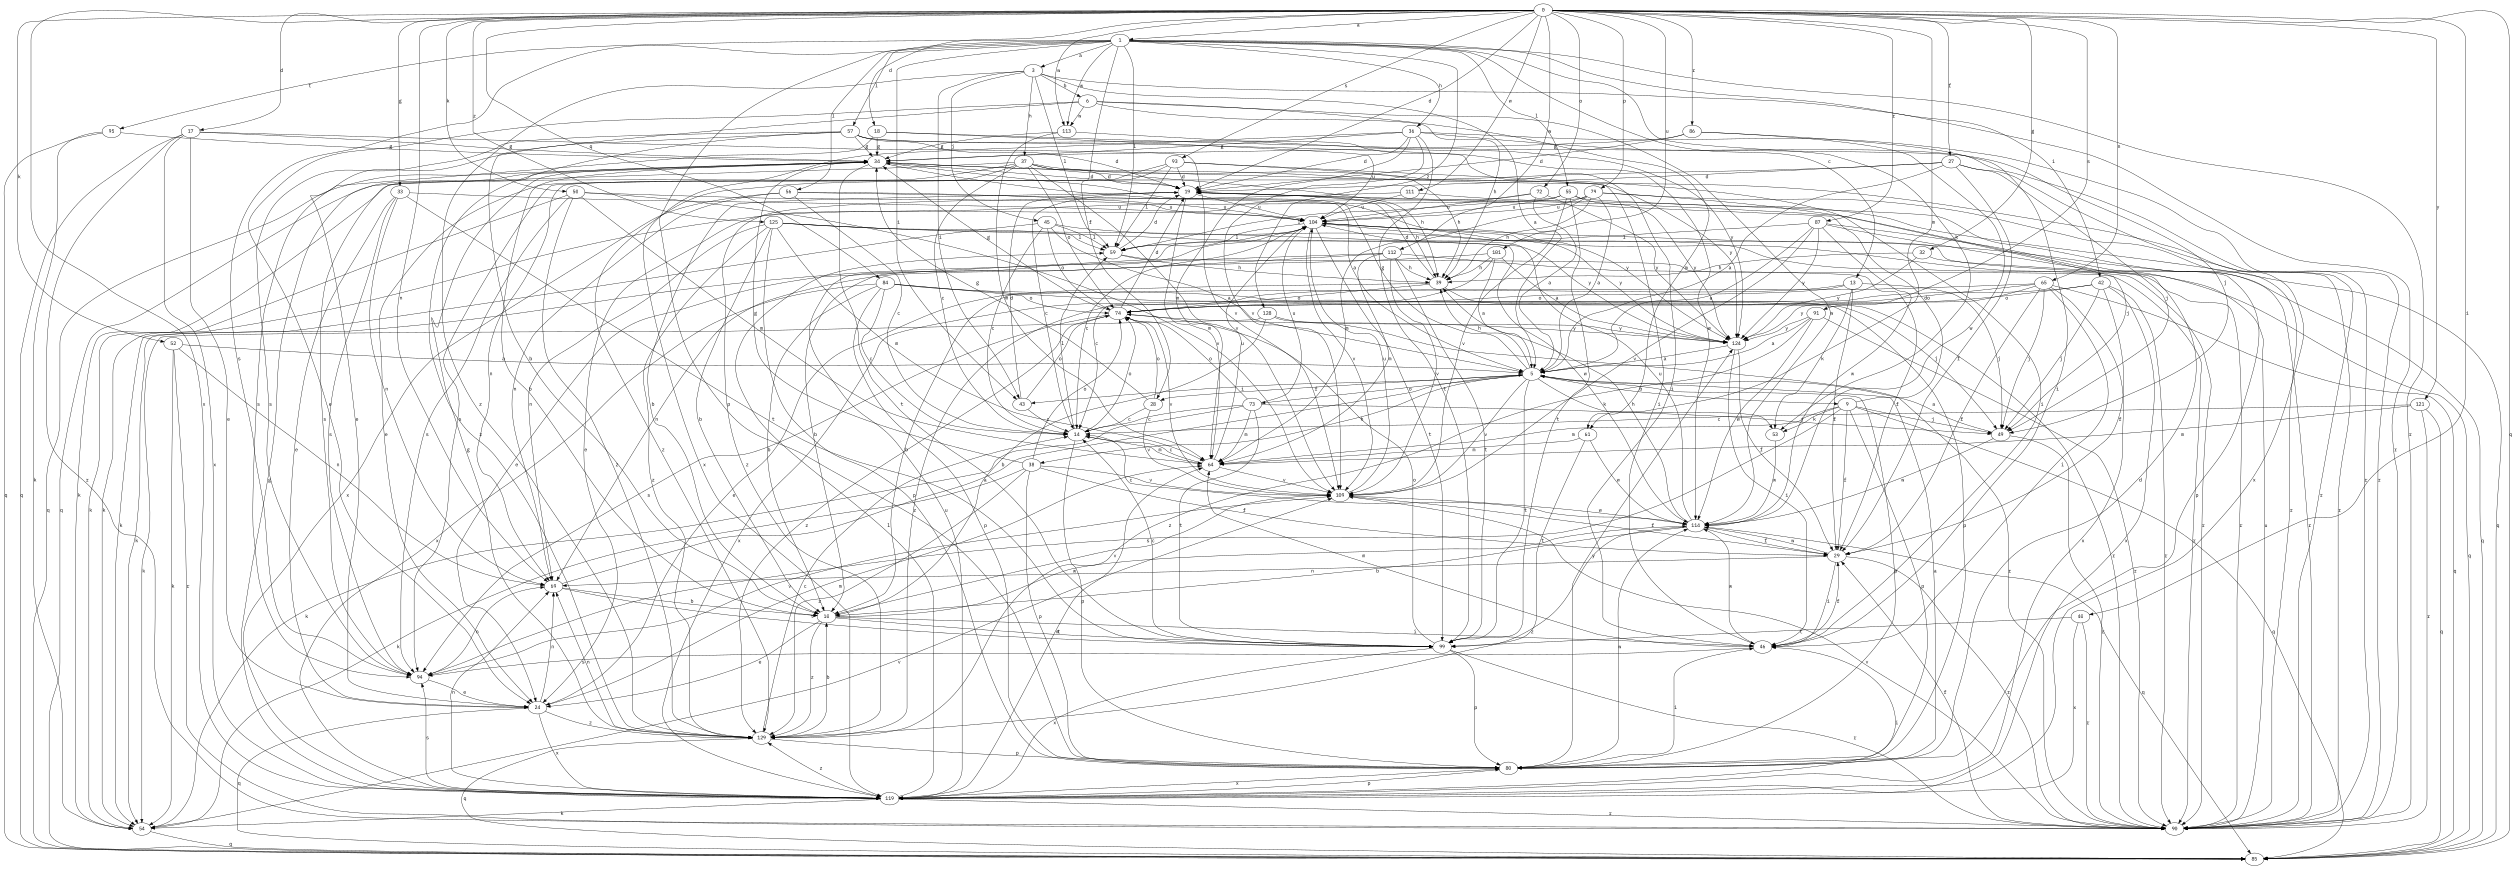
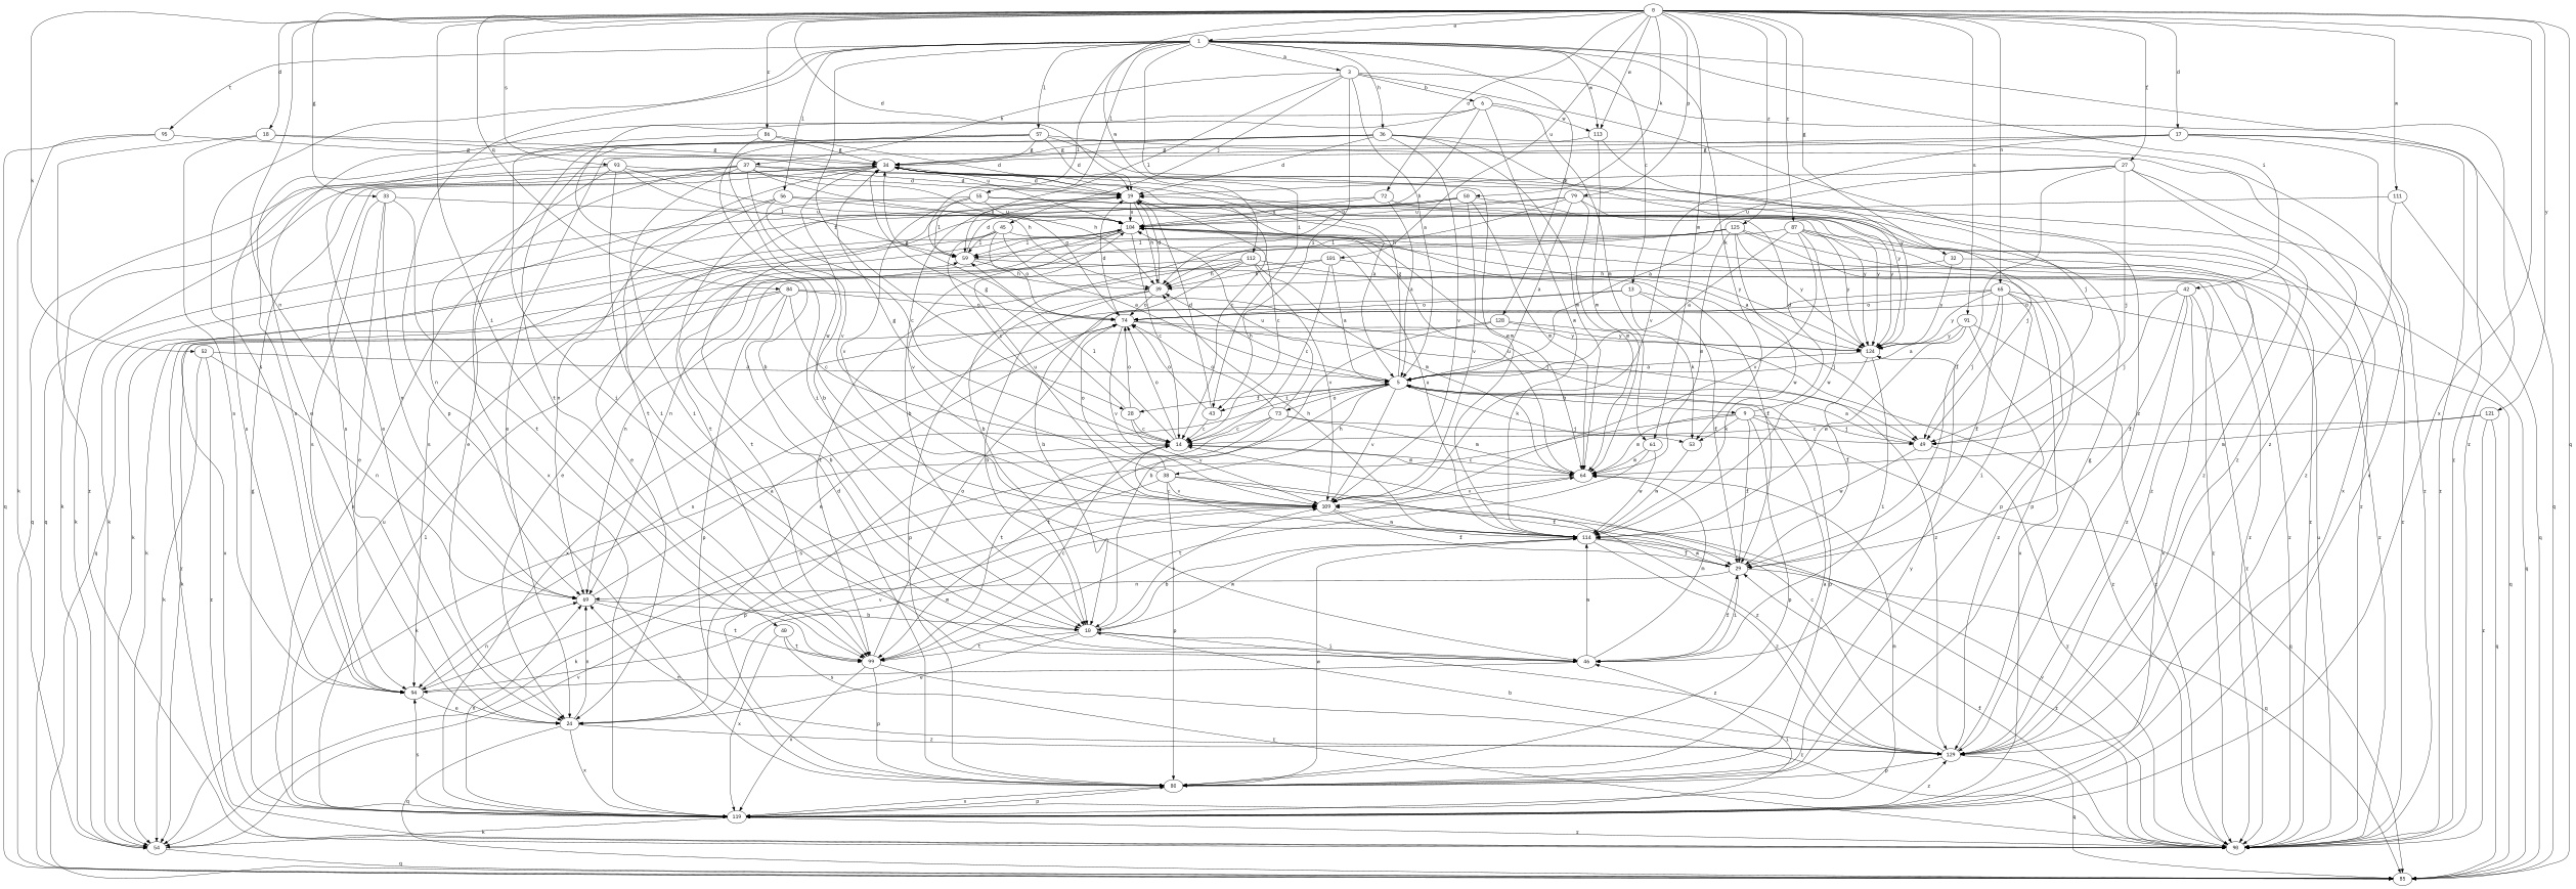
  strict digraph {
    fontname="IBM Plex Mono"
    node [fontname="IBM Plex Mono"]
    edge [fontname="IBM Plex Mono"]
    0
    1
    17
    18
    19
    27
    32
    33
    40
    50
    52
    61
    n13 [label=65]
    69
    72
    79
    84
    85
    86
    87
    91
    93
    101
    111
    112
    113
    119
    121
    125
    3
    13
    28
    36
    42
    43
    53
    55
    56
    57
    59
    80
    90
    94
    95
    128
    34
    109
    24
    104
    39
    10
    64
    14
    5
    129
    29
    49
    124
    99
    54
    114
    n62 [label=46]
    74
    6
    37
    45
    9
    38
    73
    0 -> 1 [label=a]
    0 -> 17 [label=d]
    0 -> 18 [label=d]
    0 -> 19 [label=d]
    0 -> 27 [label=f]
    0 -> 32 [label=g]
    0 -> 33 [label=g]
    0 -> 40 [label=i]
    0 -> 50 [label=k]
    0 -> 52 [label=k]
    0 -> 61 [label=m]
    0 -> n13 [label=n]
    0 -> 69 [label=n]
    0 -> 72 [label=o]
    0 -> 79 [label=p]
    0 -> 84 [label=q]
    0 -> 85 [label=q]
    0 -> 86 [label=r]
    0 -> 87 [label=r]
    0 -> 91 [label=s]
    0 -> 93 [label=s]
    0 -> 101 [label=u]
    0 -> 111 [label=w]
    0 -> 112 [label=w]
    0 -> 113 [label=w]
    0 -> 119 [label=x]
    0 -> 121 [label=y]
    0 -> 125 [label=z]
    1 -> 113 [label=w]
    1 -> 3 [label=a]
    1 -> 13 [label=c]
    1 -> 28 [label=f]
    1 -> 36 [label=h]
    1 -> 42 [label=i]
    1 -> 43 [label=i]
    1 -> 53 [label=k]
    1 -> 55 [label=l]
    1 -> 56 [label=l]
    1 -> 57 [label=l]
    1 -> 59 [label=l]
    1 -> 80 [label=p]
    1 -> 90 [label=r]
    1 -> 94 [label=s]
    1 -> 95 [label=t]
    1 -> 128 [label=z]
    17 -> 85 [label=q]
    17 -> 119 [label=x]
    17 -> 90 [label=r]
    17 -> 34 [label=g]
    17 -> 109 [label=v]
    17 -> 24 [label=e]
    18 -> 90 [label=r]
    18 -> 94 [label=s]
    18 -> 34 [label=g]
    18 -> 104 [label=u]
    19 -> 104 [label=u]
    19 -> 39 [label=h]
    19 -> 10 [label=b]
    19 -> 64 [label=m]
    19 -> 14 [label=c]
    27 -> 19 [label=d]
    27 -> 119 [label=x]
    27 -> 5 [label=a]
    27 -> 129 [label=z]
    27 -> 29 [label=f]
    27 -> 49 [label=j]
    32 -> 85 [label=q]
    32 -> 39 [label=h]
    32 -> 124 [label=y]
    33 -> 69 [label=n]
    33 -> 94 [label=s]
    33 -> 24 [label=e]
    33 -> 104 [label=u]
    33 -> 99 [label=t]
    40 -> 119 [label=x]
    40 -> 90 [label=r]
    40 -> 99 [label=t]
    50 -> 94 [label=s]
    50 -> 109 [label=v]
    50 -> 104 [label=u]
    50 -> 64 [label=m]
    50 -> 129 [label=z]
    50 -> 54 [label=k]
    52 -> 69 [label=n]
    52 -> 90 [label=r]
    52 -> 5 [label=a]
    52 -> 54 [label=k]
    61 -> 64 [label=m]
    61 -> 99 [label=t]
    61 -> 114 [label=w]
    n13 -> 85 [label=q]
    n13 -> 119 [label=x]
    n13 -> 24 [label=e]
    n13 -> 29 [label=f]
    n13 -> 49 [label=j]
    n13 -> 124 [label=y]
    n13 -> n62 [label=i]
    n13 -> 74 [label=o]
    69 -> 10 [label=b]
    69 -> 5 [label=a]
    69 -> 99 [label=t]
    72 -> 24 [label=e]
    72 -> 104 [label=u]
    72 -> 5 [label=a]
    72 -> 124 [label=y]
    79 -> 90 [label=r]
    79 -> 104 [label=u]
    79 -> 39 [label=h]
    79 -> 64 [label=m]
    79 -> 5 [label=a]
    79 -> 49 [label=j]
    79 -> 54 [label=k]
    84 -> 119 [label=x]
    84 -> 80 [label=p]
    84 -> 90 [label=r]
    84 -> 10 [label=b]
    84 -> 14 [label=c]
    84 -> 49 [label=j]
    84 -> 74 [label=o]
    86 -> 19 [label=d]
    86 -> 34 [label=g]
    86 -> 114 [label=w]
    86 -> n62 [label=i]
    87 -> 59 [label=l]
    87 -> 80 [label=p]
    87 -> 90 [label=r]
    87 -> 109 [label=v]
    87 -> 5 [label=a]
    87 -> 124 [label=y]
    87 -> 114 [label=w]
    91 -> 90 [label=r]
    91 -> 5 [label=a]
    91 -> 129 [label=z]
    91 -> 124 [label=y]
    91 -> 114 [label=w]
    93 -> 19 [label=d]
    93 -> 69 [label=n]
    93 -> 59 [label=l]
    93 -> 94 [label=s]
    93 -> 39 [label=h]
    93 -> n62 [label=i]
    101 -> 69 [label=n]
    101 -> 39 [label=h]
    101 -> 14 [label=c]
    101 -> 5 [label=a]
    101 -> 124 [label=a]
    111 -> 85 [label=q]
    111 -> 104 [label=u]
    111 -> 129 [label=z]
    112 -> 109 [label=v]
    112 -> 39 [label=h]
    112 -> 10 [label=b]
    112 -> 64 [label=m]
    112 -> 29 [label=f]
    112 -> 99 [label=t]
    112 -> 54 [label=k]
    113 -> 34 [label=g]
    113 -> 64 [label=m]
    113 -> 124 [label=y]
    119 -> 69 [label=n]
    119 -> 59 [label=l]
    119 -> 80 [label=p]
    119 -> 90 [label=r]
    119 -> 94 [label=s]
    119 -> 34 [label=g]
    119 -> 104 [label=u]
    119 -> 64 [label=m]
    119 -> 129 [label=z]
    119 -> 54 [label=k]
    119 -> n62 [label=i]
    121 -> 85 [label=q]
    121 -> 90 [label=r]
    121 -> 64 [label=m]
    121 -> 14 [label=c]
    125 -> 69 [label=n]
    125 -> 59 [label=l]
    125 -> 80 [label=p]
    125 -> 10 [label=b]
    125 -> 64 [label=m]
    125 -> 129 [label=z]
    125 -> 124 [label=y]
    125 -> 114 [label=w]
    3 -> 43 [label=i]
    3 -> 59 [label=l]
    3 -> 90 [label=r]
    3 -> 5 [label=a]
    3 -> 129 [label=z]
    3 -> 6 [label=b]
    3 -> 37 [label=h]
    3 -> 45 [label=j]
    13 -> 119 [label=x]
    13 -> 53 [label=k]
    13 -> 29 [label=f]
    13 -> 49 [label=j]
    13 -> 74 [label=o]
    28 -> 34 [label=g]
    28 -> 109 [label=v]
    28 -> 14 [label=c]
    28 -> 74 [label=o]
    36 -> 19 [label=d]
    36 -> 119 [label=x]
    36 -> 90 [label=r]
    36 -> 34 [label=g]
    36 -> 109 [label=v]
    36 -> 64 [label=m]
    36 -> 49 [label=j]
    36 -> 99 [label=t]
    42 -> 119 [label=x]
    42 -> 90 [label=r]
    42 -> 129 [label=z]
    42 -> 29 [label=f]
    42 -> 49 [label=j]
    42 -> 74 [label=o]
    43 -> 19 [label=d]
    43 -> 14 [label=c]
    43 -> 74 [label=o]
    53 -> 114 [label=w]
    55 -> 59 [label=l]
    55 -> 90 [label=r]
    55 -> 109 [label=v]
    55 -> 104 [label=u]
    55 -> 124 [label=y]
    55 -> 99 [label=t]
    56 -> 69 [label=n]
    56 -> 119 [label=x]
    56 -> 104 [label=u]
    56 -> 14 [label=c]
    56 -> 124 [label=y]
    57 -> 19 [label=d]
    57 -> 94 [label=s]
    57 -> 34 [label=g]
    57 -> 24 [label=e]
    57 -> 129 [label=z]
    57 -> 114 [label=w]
    57 -> n62 [label=i]
    59 -> 19 [label=d]
    59 -> 90 [label=r]
    59 -> 39 [label=h]
    80 -> 19 [label=d]
    80 -> 119 [label=x]
    80 -> 5 [label=a]
    80 -> 124 [label=y]
    80 -> 114 [label=w]
-   80 -> n62 [label=i]
    90 -> 109 [label=v]
    90 -> 104 [label=u]
    90 -> 29 [label=f]
    94 -> 69 [label=n]
    94 -> 109 [label=v]
    94 -> 24 [label=e]
    95 -> 85 [label=q]
    95 -> 34 [label=g]
    95 -> 54 [label=k]
    128 -> 90 [label=r]
    128 -> 10 [label=b]
    128 -> 124 [label=y]
    128 -> 54 [label=k]
    34 -> 19 [label=d]
    34 -> 85 [label=q]
    34 -> 90 [label=r]
    34 -> 94 [label=s]
    34 -> 10 [label=b]
    34 -> 5 [label=a]
    34 -> 124 [label=y]
    34 -> 99 [label=t]
    109 -> 104 [label=u]
    109 -> 29 [label=f]
    109 -> 114 [label=w]
    24 -> 69 [label=n]
    24 -> 85 [label=q]
    24 -> 119 [label=x]
    24 -> 64 [label=m]
    24 -> 129 [label=z]
    104 -> 85 [label=q]
    104 -> 59 [label=l]
    104 -> 90 [label=r]
    104 -> 109 [label=v]
    104 -> 24 [label=e]
    104 -> 14 [label=c]
    104 -> 124 [label=y]
    104 -> 99 [label=t]
    39 -> 19 [label=d]
    39 -> 80 [label=p]
    39 -> 10 [label=b]
    39 -> 74 [label=o]
    10 -> 109 [label=v]
    10 -> 24 [label=e]
    10 -> 129 [label=z]
    10 -> 99 [label=t]
    10 -> 114 [label=w]
    10 -> n62 [label=i]
    64 -> 109 [label=v]
    64 -> 104 [label=u]
    64 -> 14 [label=c]
    14 -> 59 [label=l]
    14 -> 80 [label=p]
    14 -> 64 [label=m]
    14 -> 74 [label=o]
    5 -> 28 [label=f]
    5 -> 43 [label=i]
    5 -> 53 [label=k]
    5 -> 80 [label=p]
    5 -> 34 [label=g]
    5 -> 109 [label=v]
    5 -> 39 [label=h]
    5 -> 99 [label=t]
    5 -> 9 [label=b]
    5 -> 38 [label=h]
    5 -> 73 [label=o]
    129 -> 69 [label=n]
    129 -> 85 [label=q]
    129 -> 80 [label=p]
    129 -> 34 [label=g]
    129 -> 10 [label=b]
    129 -> 14 [label=c]
    29 -> 69 [label=n]
    29 -> 90 [label=r]
    29 -> 114 [label=w]
    29 -> n62 [label=i]
    49 -> 90 [label=r]
    49 -> 5 [label=a]
    49 -> 114 [label=w]
    124 -> 5 [label=a]
    124 -> 29 [label=f]
    124 -> n62 [label=i]
    99 -> 119 [label=x]
    99 -> 80 [label=p]
    99 -> 90 [label=r]
    99 -> 14 [label=c]
    99 -> 74 [label=o]
    54 -> 85 [label=q]
    54 -> 109 [label=v]
    114 -> 85 [label=q]
    114 -> 104 [label=u]
    114 -> 39 [label=h]
    114 -> 10 [label=b]
    114 -> 14 [label=c]
    114 -> 129 [label=z]
    114 -> 29 [label=f]
    n62 -> 94 [label=s]
    n62 -> 64 [label=m]
    n62 -> 29 [label=f]
    n62 -> 114 [label=w]
    74 -> 19 [label=d]
    74 -> 94 [label=s]
    74 -> 34 [label=g]
    74 -> 109 [label=v]
    74 -> 129 [label=z]
    74 -> 124 [label=y]
    6 -> 61 [label=m]
    6 -> 113 [label=w]
    6 -> 24 [label=e]
    6 -> 39 [label=h]
    6 -> 10 [label=b]
    6 -> 114 [label=w]
    37 -> 19 [label=d]
    37 -> 85 [label=q]
    37 -> 109 [label=v]
    37 -> 24 [label=e]
    37 -> 39 [label=h]
    37 -> 14 [label=c]
    37 -> 54 [label=k]
    37 -> n62 [label=i]
    37 -> 74 [label=o]
    45 -> 59 [label=l]
    45 -> 90 [label=r]
    45 -> 14 [label=c]
    45 -> 5 [label=a]
    45 -> 54 [label=k]
    45 -> 74 [label=o]
    9 -> 19 [label=d]
    9 -> 85 [label=q]
    9 -> 53 [label=k]
    9 -> 80 [label=p]
    9 -> 94 [label=s]
    9 -> 64 [label=m]
    9 -> 29 [label=f]
    9 -> 49 [label=j]
    38 -> 80 [label=p]
    38 -> 34 [label=g]
    38 -> 109 [label=v]
    38 -> 129 [label=z]
    38 -> 29 [label=f]
    38 -> 54 [label=k]
    38 -> 74 [label=o]
    73 -> 104 [label=u]
    73 -> 64 [label=m]
    73 -> 14 [label=c]
    73 -> 49 [label=j]
    73 -> 99 [label=t]
    73 -> 54 [label=k]
    73 -> 74 [label=o]
  }
